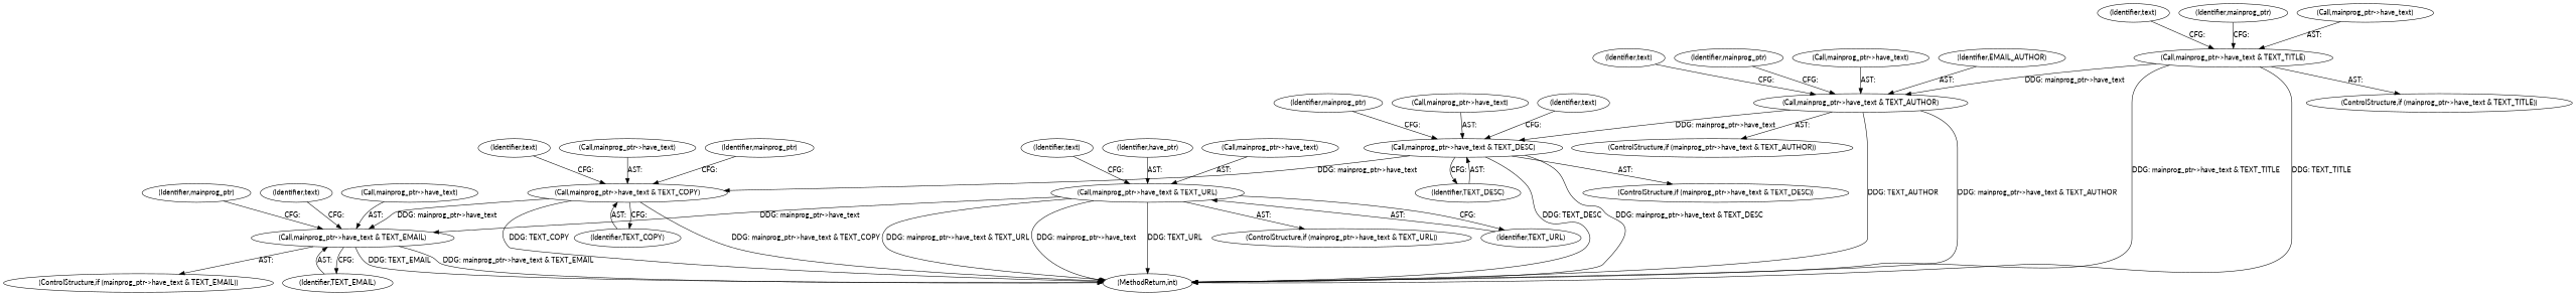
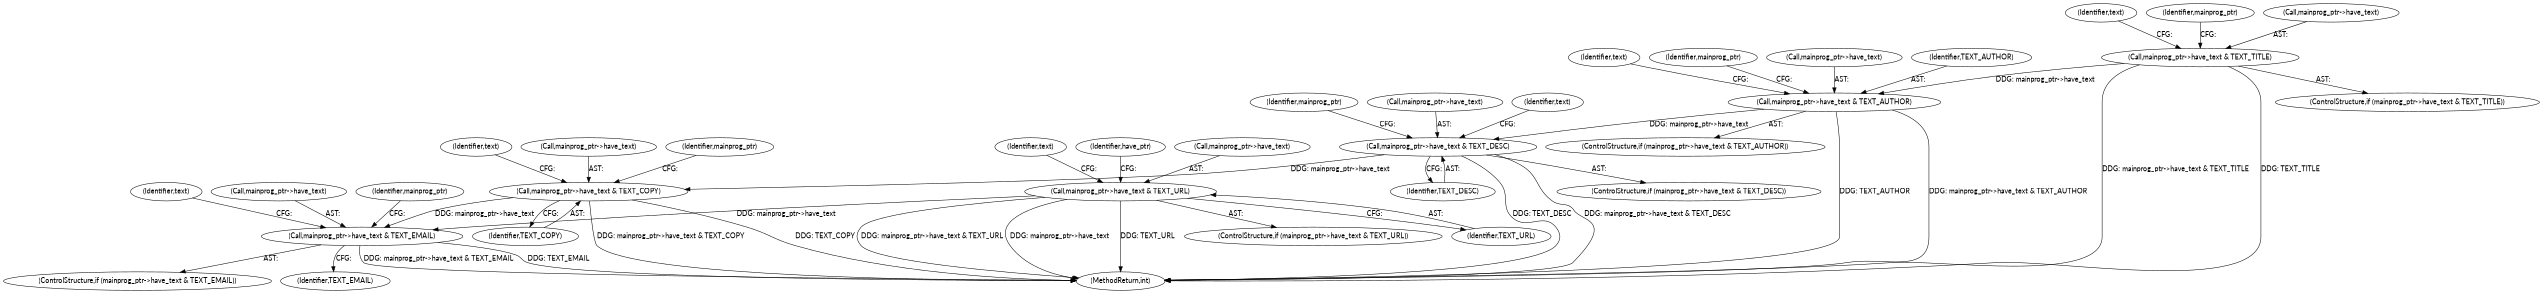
  digraph {
    fontname=Lato
    node [fontname=Lato]
    edge [fontname=Lato]
    n1 [label="(Call,mainprog_ptr->have_text & TEXT_DESC)"]
    n2 [label="(Call,mainprog_ptr->have_text & TEXT_COPY)"]
    n3 [label="(ControlStructure,if (mainprog_ptr->have_text & TEXT_DESC))"]
    n4 [label="(Identifier,TEXT_DESC)"]
    n5 [label="(MethodReturn,int)"]
    n6 [label="(Call,mainprog_ptr->have_text & TEXT_EMAIL)"]
    n7 [label="(Identifier,TEXT_COPY)"]
    n8 [label="(Call,mainprog_ptr->have_text & TEXT_AUTHOR)"]
    n9 [label="(ControlStructure,if (mainprog_ptr->have_text & TEXT_AUTHOR))"]
-   n10 [label="(Identifier,EMAIL_AUTHOR)"]
+   n10 [label="(Identifier,TEXT_AUTHOR)"]
    n11 [label="(Call,mainprog_ptr->have_text & TEXT_TITLE)"]
    n12 [label="(ControlStructure,if (mainprog_ptr->have_text & TEXT_TITLE))"]
    n13 [label="(ControlStructure,if (mainprog_ptr->have_text & TEXT_EMAIL))"]
    n14 [label="(Identifier,TEXT_EMAIL)"]
    n15 [label="(Call,mainprog_ptr->have_text & TEXT_URL)"]
    n16 [label="(ControlStructure,if (mainprog_ptr->have_text & TEXT_URL))"]
    n17 [label="(Identifier,TEXT_URL)"]
    n18 [label="(Call,mainprog_ptr->have_text)"]
    n19 [label="(Identifier,have_ptr)"]
    n20 [label="(Identifier,mainprog_ptr)"]
    n21 [label="(Call,mainprog_ptr->have_text)"]
    n22 [label="(Call,mainprog_ptr->have_text)"]
    n23 [label="(Identifier,mainprog_ptr)"]
    n24 [label="(Call,mainprog_ptr->have_text)"]
    n25 [label="(Identifier,mainprog_ptr)"]
    n26 [label="(Identifier,text)"]
    n27 [label="(Identifier,text)"]
    n28 [label="(Identifier,mainprog_ptr)"]
    n29 [label="(Identifier,text)"]
    n30 [label="(Identifier,text)"]
    n31 [label="(Call,mainprog_ptr->have_text)"]
    n32 [label="(Identifier,text)"]
    n33 [label="(Identifier,mainprog_ptr)"]
    n34 [label="(Identifier,text)"]
    n35 [label="(Call,mainprog_ptr->have_text)"]
    n1 -> n2 [label="DDG: mainprog_ptr->have_text"]
    n1 -> n3 [label="AST: "]
    n1 -> n4 [label="CFG: "]
    n1 -> n5 [label="DDG: mainprog_ptr->have_text & TEXT_DESC"]
    n1 -> n5 [label="DDG: TEXT_DESC"]
    n2 -> n5 [label="DDG: TEXT_COPY"]
    n2 -> n5 [label="DDG: mainprog_ptr->have_text & TEXT_COPY"]
    n2 -> n6 [label="DDG: mainprog_ptr->have_text"]
    n2 -> n7 [label="CFG: "]
    n4 -> n1 [label="AST: "]
    n6 -> n5 [label="DDG: TEXT_EMAIL"]
    n6 -> n5 [label="DDG: mainprog_ptr->have_text & TEXT_EMAIL"]
    n6 -> n13 [label="AST: "]
    n6 -> n14 [label="CFG: "]
    n7 -> n2 [label="AST: "]
    n8 -> n1 [label="DDG: mainprog_ptr->have_text"]
    n8 -> n5 [label="DDG: mainprog_ptr->have_text & TEXT_AUTHOR"]
    n8 -> n5 [label="DDG: TEXT_AUTHOR"]
    n8 -> n9 [label="AST: "]
    n10 -> n8 [label="AST: "]
    n11 -> n5 [label="DDG: mainprog_ptr->have_text & TEXT_TITLE"]
    n11 -> n5 [label="DDG: TEXT_TITLE"]
    n11 -> n8 [label="DDG: mainprog_ptr->have_text"]
    n11 -> n12 [label="AST: "]
-   n14 -> n6 [label="AST: "]
    n15 -> n5 [label="DDG: mainprog_ptr->have_text"]
    n15 -> n5 [label="DDG: TEXT_URL"]
    n15 -> n5 [label="DDG: mainprog_ptr->have_text & TEXT_URL"]
    n15 -> n6 [label="DDG: mainprog_ptr->have_text"]
    n15 -> n16 [label="AST: "]
    n15 -> n17 [label="CFG: "]
    n17 -> n15 [label="AST: "]
    n18 -> n6 [label="AST: "]
-   n19 -> n15 [label="AST: "]
+   n19 -> n15 [label="CFG: "]
    n20 -> n6 [label="CFG: "]
    n21 -> n2 [label="AST: "]
    n22 -> n15 [label="AST: "]
    n23 -> n1 [label="CFG: "]
    n24 -> n1 [label="AST: "]
    n25 -> n2 [label="CFG: "]
    n26 -> n6 [label="CFG: "]
    n27 -> n8 [label="CFG: "]
    n28 -> n8 [label="CFG: "]
    n29 -> n1 [label="CFG: "]
    n30 -> n11 [label="CFG: "]
    n31 -> n8 [label="AST: "]
    n32 -> n15 [label="CFG: "]
    n33 -> n11 [label="CFG: "]
    n34 -> n2 [label="CFG: "]
    n35 -> n11 [label="AST: "]
  }
